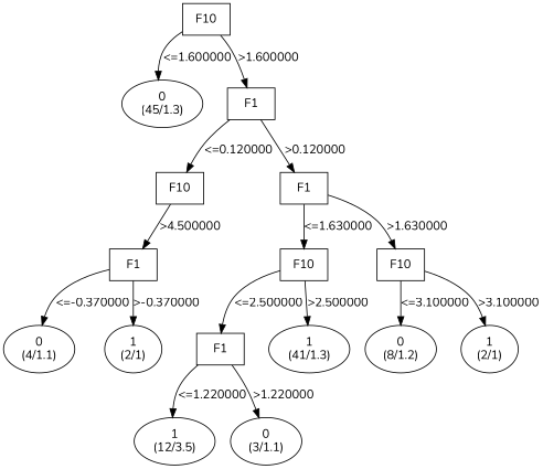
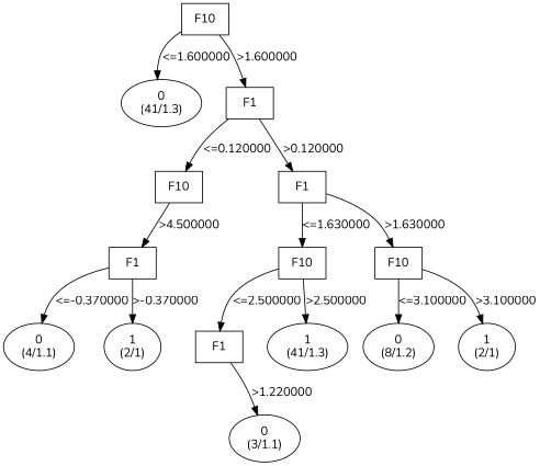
  digraph {
    fontname=Nunito
    node [fontname=Nunito shape=box]
    edge [fontname=Nunito]
    n1 [label="F10\n"]
-   n2 [label="0\n(45/1.3)" shape=ellipse]
+   n2 [label="0\n(41/1.3)" shape=ellipse]
    n3 [label="F1\n"]
    n4 [label="F10\n"]
    n5 [label="F1\n"]
    n6 [label="F1\n"]
    n7 [label="F10\n"]
    n8 [label="F10\n"]
    n9 [label="0\n(4/1.1)" shape=ellipse]
    n10 [label="1\n(2/1)" shape=ellipse]
    n11 [label="F1\n"]
    n12 [label="1\n(41/1.3)" shape=ellipse]
    n13 [label="0\n(8/1.2)" shape=ellipse]
    n14 [label="1\n(2/1)" shape=ellipse]
-   n15 [label="1\n(12/3.5)" shape=ellipse]
    n16 [label="0\n(3/1.1)" shape=ellipse]
    n1 -> n2 [label="<=1.600000"]
    n1 -> n3 [label=">1.600000"]
    n3 -> n4 [label="<=0.120000"]
    n3 -> n5 [label=">0.120000"]
    n4 -> n6 [label=">4.500000"]
    n5 -> n7 [label="<=1.630000"]
    n5 -> n8 [label=">1.630000"]
    n6 -> n9 [label="<=-0.370000"]
    n6 -> n10 [label=">-0.370000"]
    n7 -> n11 [label="<=2.500000"]
    n7 -> n12 [label=">2.500000"]
    n8 -> n13 [label="<=3.100000"]
    n8 -> n14 [label=">3.100000"]
-   n11 -> n15 [label="<=1.220000"]
    n11 -> n16 [label=">1.220000"]
  }
